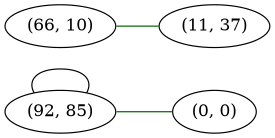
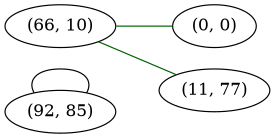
  graph {
    rankdir=LR
    edge [color=darkgreen]
    "(92, 85)"
    "(66, 10)"
    "(0, 0)"
-   "(11, 77)" [label="(11, 37)"]
+   "(11, 77)"
    "(92, 85)" -- "(92, 85)" [color=black weight=2]
-   "(92, 85)" -- "(0, 0)" [weight=4]
+   "(66, 10)" -- "(0, 0)" [weight=4]
    "(66, 10)" -- "(11, 77)" [weight=1]
  }
